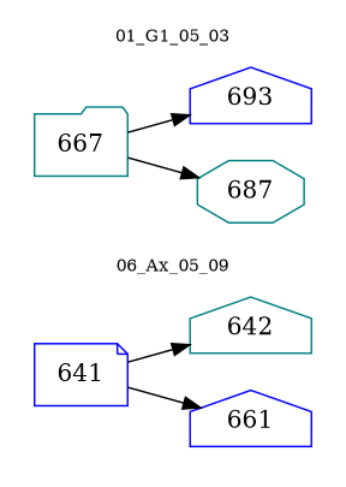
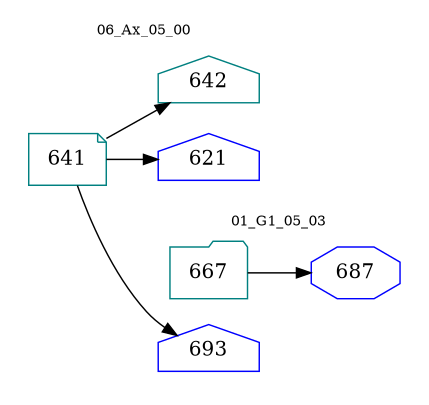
  digraph {
    rankdir=LR
    node [color=teal shape=house]
    edge [color=black]
-   n1 [color=blue label=641 shape=note]
-   n2 [color=blue label=661]
+   n1 [label=641 shape=note]
+   n2 [color=blue label=621]
    n3 [label=642]
    n4 [label=667 shape=folder]
-   n5 [label=687 shape=octagon]
+   n5 [color=blue label=687 shape=octagon]
    n6 [color=blue label=693]
    subgraph cluster_1 {
      color=white
      fontsize=10
-     label="06_Ax_05_09"
+     label="06_Ax_05_00"
      n1
      n2
      n3
    }
    subgraph cluster_2 {
      color=white
      fontsize=10
      label="01_G1_05_03"
      n4
      n5
      n6
    }
    n1 -> n2
    n1 -> n3
    n4 -> n5
-   n4 -> n6
+   n1 -> n6
  }
